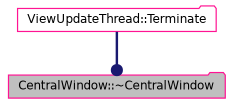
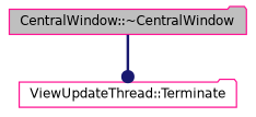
  digraph {
    rankdir=TB
    node [color=deeppink fontname=Helvetica fontsize=10 shape=folder style=filled]
    n1 [fillcolor=grey75 fontcolor=black height=0.2 label="CentralWindow::~CentralWindow" width=0.4]
    n2 [fillcolor=white height=0.2 label="ViewUpdateThread::Terminate" width=0.4]
-   n2 -> n1 [color=midnightblue fontname=Helvetica fontsize=10 labelfontname=Helvetica labelfontsize=10 style=bold arrowhead=dot]
+   n1 -> n2 [color=midnightblue fontname=Helvetica fontsize=10 labelfontname=Helvetica labelfontsize=10 style=bold arrowhead=dot]
  }
